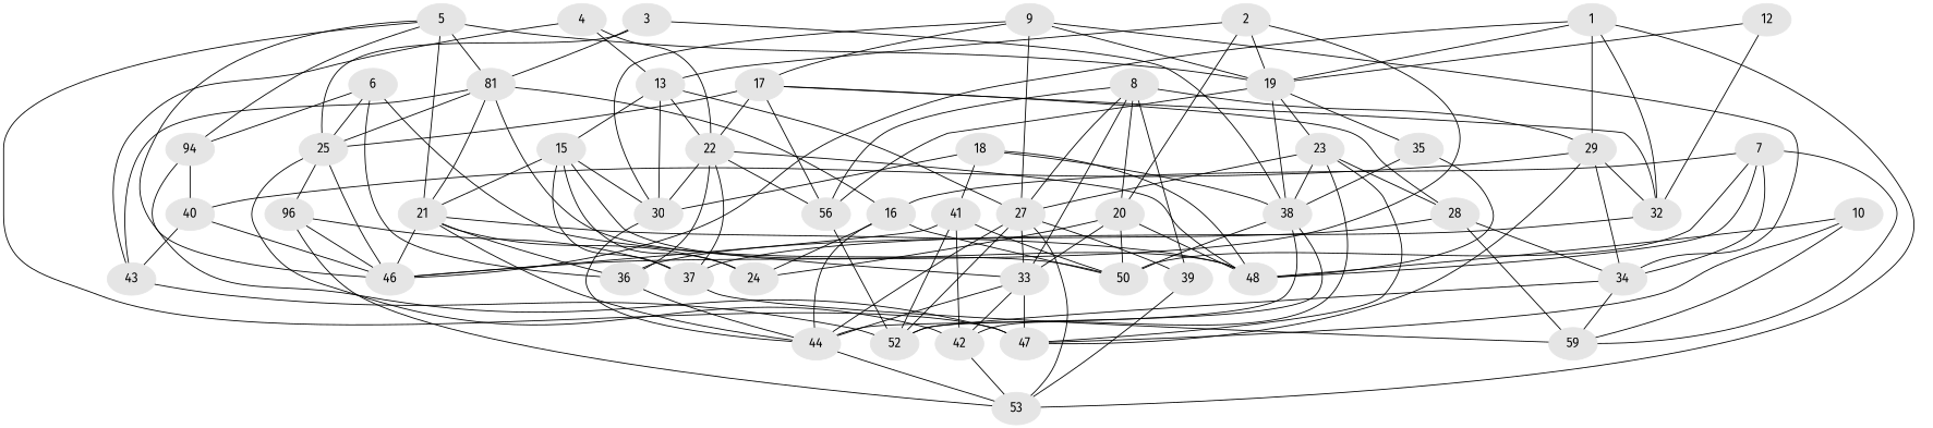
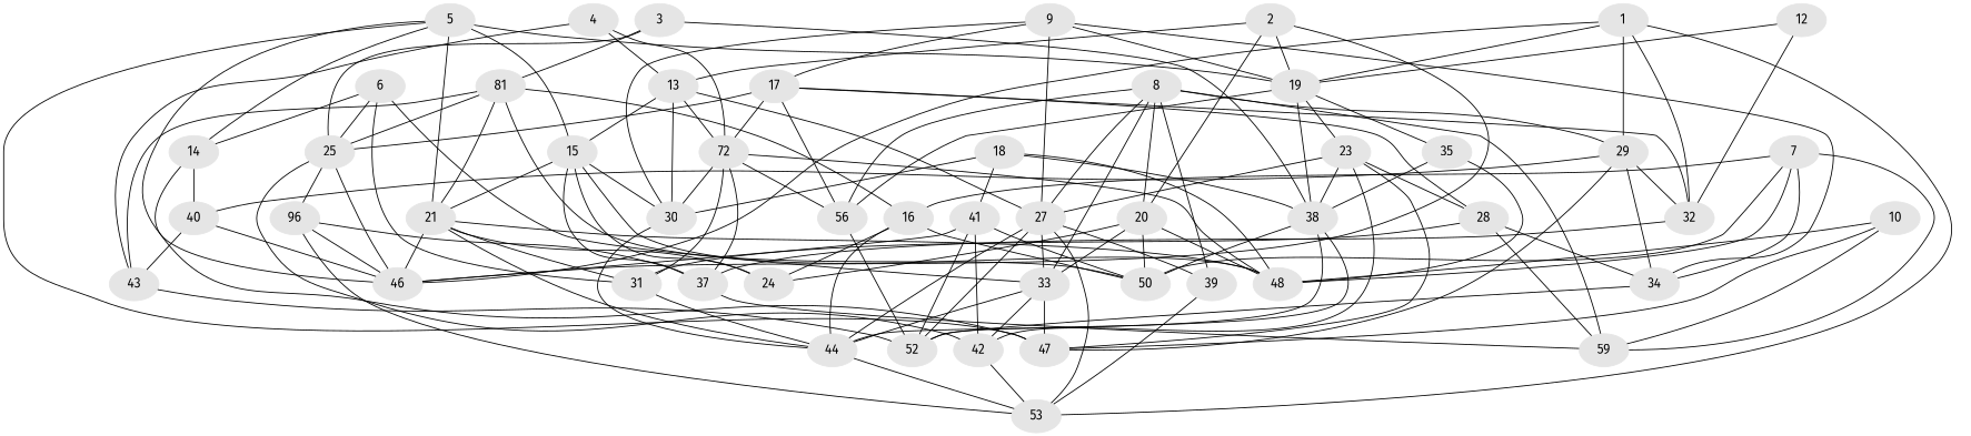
  graph {
    fontname="Fira Sans"
    node [color=gray90 fontname="Fira Sans" style=filled]
    edge [fontname="Fira Sans" weight=1.0]
    1
    29
    32
    46
    53
    19
    47
    34
    40
    37
    2
    20
    13
    15
    21
    48
    30
    24
    38
    n20 [label=56]
    23
    35
    33
    50
    n25 [label=81]
    3
    25
    43
    16
-   22
-   31 [label=36]
+   22 [label=72]
+   31
    42
    n33 [label=96]
    44
    52
    4
    27
    5
-   14 [label=94]
+   14
    6
    7
    n42 [label=59]
    8
    39
    9
    17
    28
    10
    12
    18
    41
    1 -- 29
    1 -- 32
    1 -- 46
    1 -- 53
    1 -- 19
    29 -- 32 [weight=2.0]
    29 -- 47
    29 -- 34
    29 -- 40
    32 -- 37
    19 -- 38
    19 -- n20
    19 -- 23
    19 -- 35
    34 -- 52
    40 -- 46
    40 -- 43
    37 -- n42 [weight=2.0]
    2 -- 46
    2 -- 19
    2 -- 20
    2 -- 13
    20 -- 48
    20 -- 24
    20 -- 33
    20 -- 50
    13 -- 15
    13 -- 30
    13 -- 22
    13 -- 27
    15 -- 37
    15 -- 21
    15 -- 48
    15 -- 30
    15 -- 24
    21 -- 46
    21 -- 48 [weight=2.0]
    21 -- 24
    21 -- 31
    21 -- 44
    30 -- 44
    38 -- 50 [weight=2.0]
    38 -- 44
    38 -- 52
    n20 -- 52
    23 -- 47
    23 -- 38
    23 -- 42
    23 -- 27
    23 -- 28
    35 -- 48
    35 -- 38 [weight=2.0]
    33 -- 47
    33 -- 42
    33 -- 44
    n25 -- 21 [weight=2.0]
    n25 -- 50
    n25 -- 25
    n25 -- 43
    n25 -- 16 [weight=2.0]
    3 -- 38
    3 -- n25
    3 -- 25
    25 -- 46
    25 -- 42
    25 -- n33
    43 -- 52
    16 -- 24
    16 -- 50
    16 -- 44
    22 -- 37
    22 -- 48
    22 -- 30
    22 -- n20
    22 -- 31
    31 -- 44
    42 -- 53
    n33 -- 46
    n33 -- 53
    n33 -- 37
    44 -- 53
    4 -- 13
    4 -- 43
    4 -- 22
    27 -- 53
    27 -- 33
    27 -- 44
    27 -- 52
    27 -- 39
    5 -- 46
    5 -- 19
    5 -- 47
-   5 -- n25
+   5 -- 15
    5 -- 21
    5 -- 14
    14 -- 47
    14 -- 40
    6 -- 33
    6 -- 25
    6 -- 31
    6 -- 14
    7 -- 34
    7 -- 48
    7 -- 50
    7 -- 16
    7 -- n42
    8 -- 29
    8 -- 20
    8 -- n20
    8 -- 33
    8 -- 27
-   34 -- n42
+   8 -- n42
    8 -- 39 [weight=2.0]
    39 -- 53
    9 -- 19
    9 -- 34
    9 -- 30
    9 -- 27
    9 -- 17
    17 -- 32
    17 -- n20
    17 -- 25
    17 -- 22
    17 -- 28 [weight=2.0]
    28 -- 34
    28 -- 31
    28 -- n42
    10 -- 47
    10 -- 48
    10 -- n42
    12 -- 32
    12 -- 19
    18 -- 48
    18 -- 30
    18 -- 38 [weight=2.0]
    18 -- 41
    41 -- 46
    41 -- 50
    41 -- 42
    41 -- 52
  }
